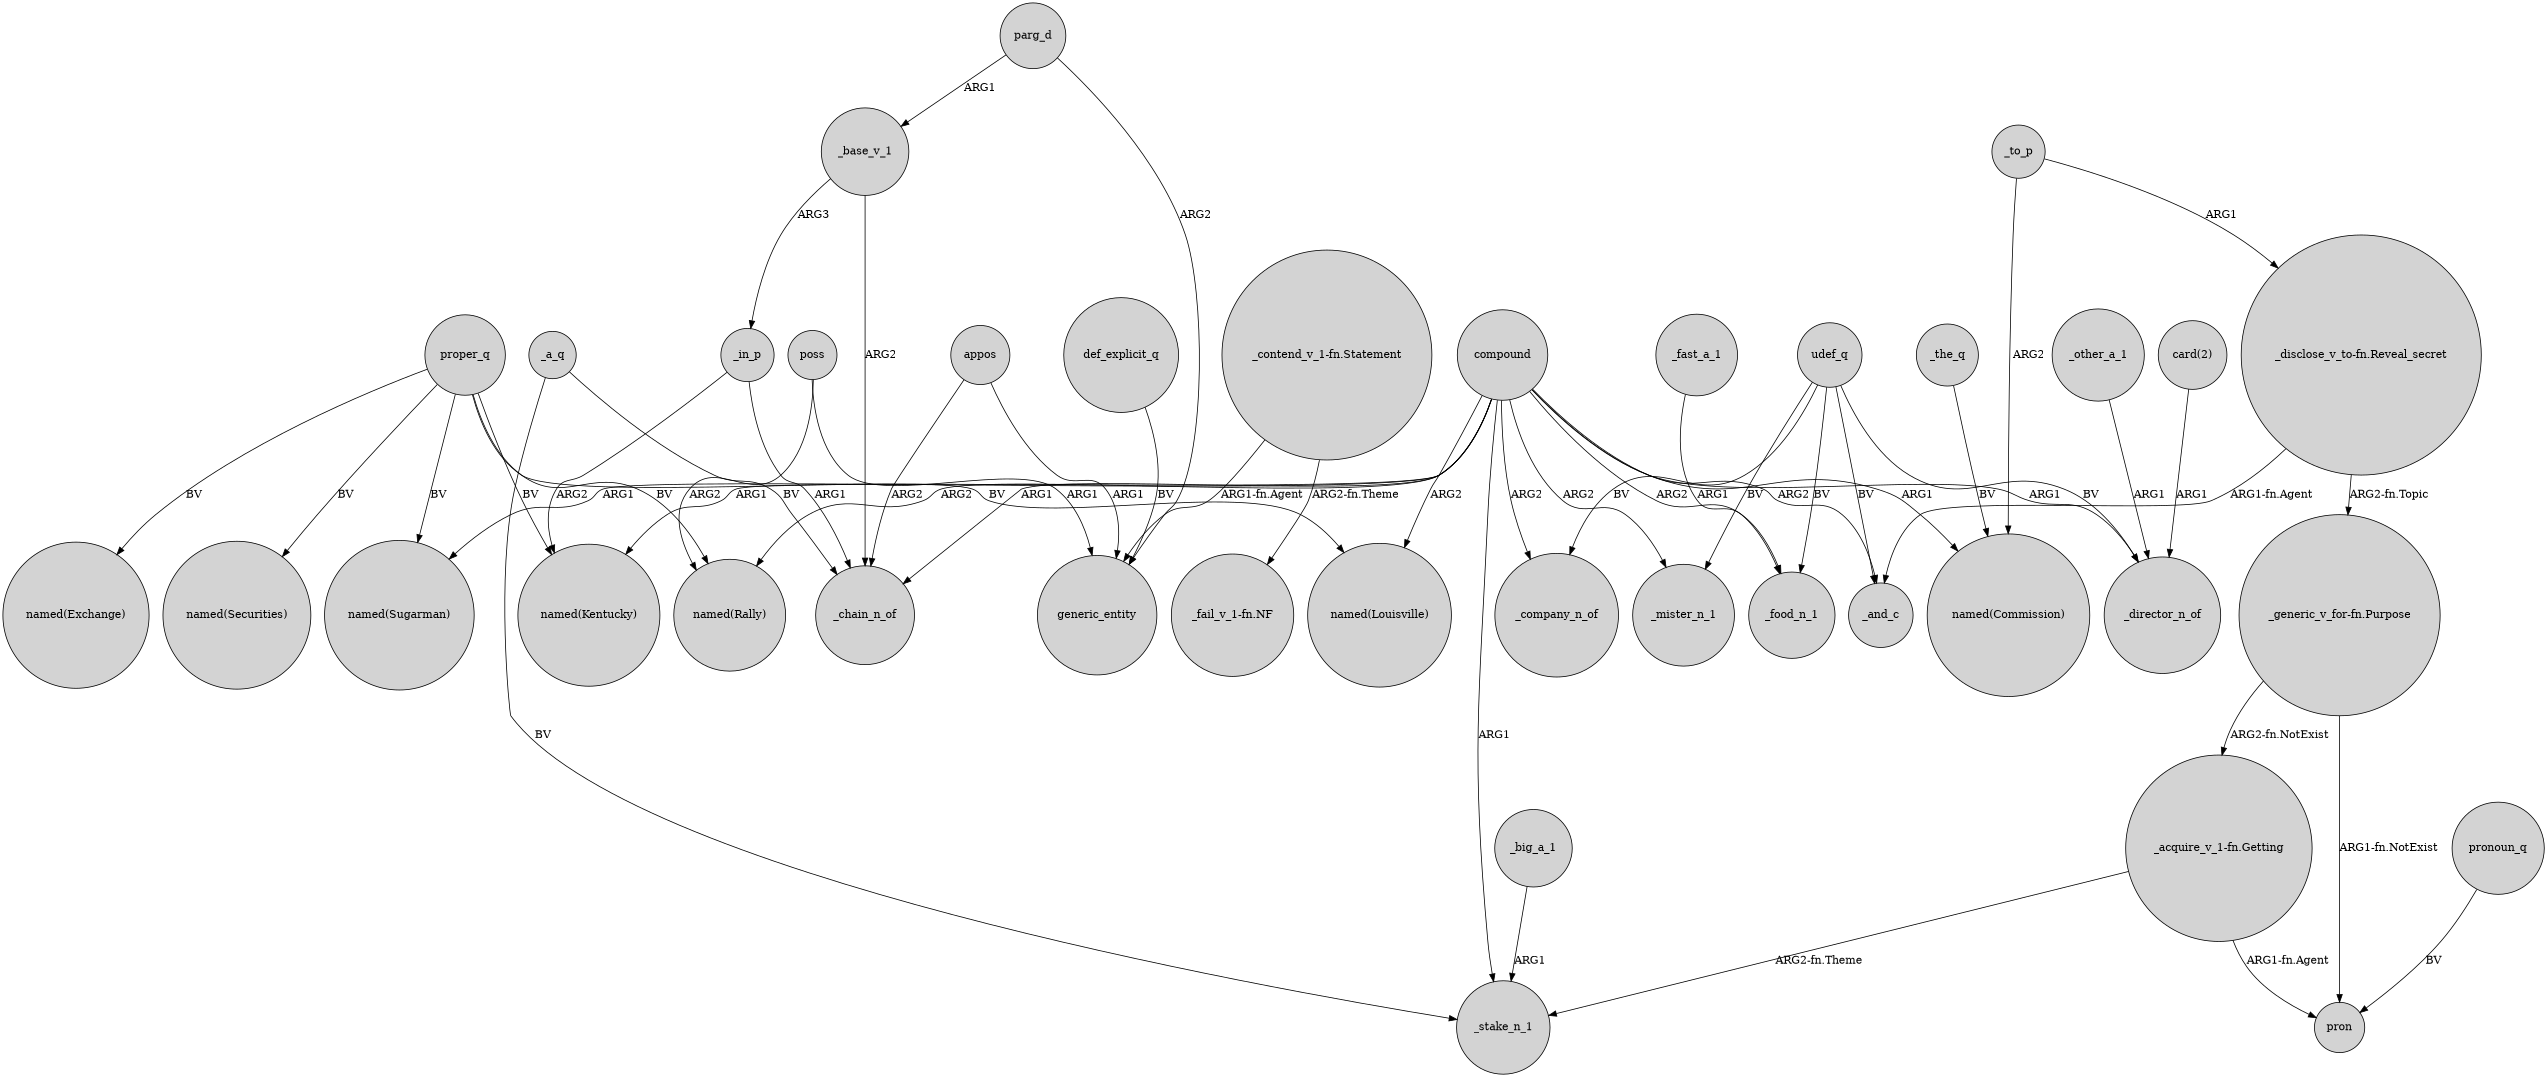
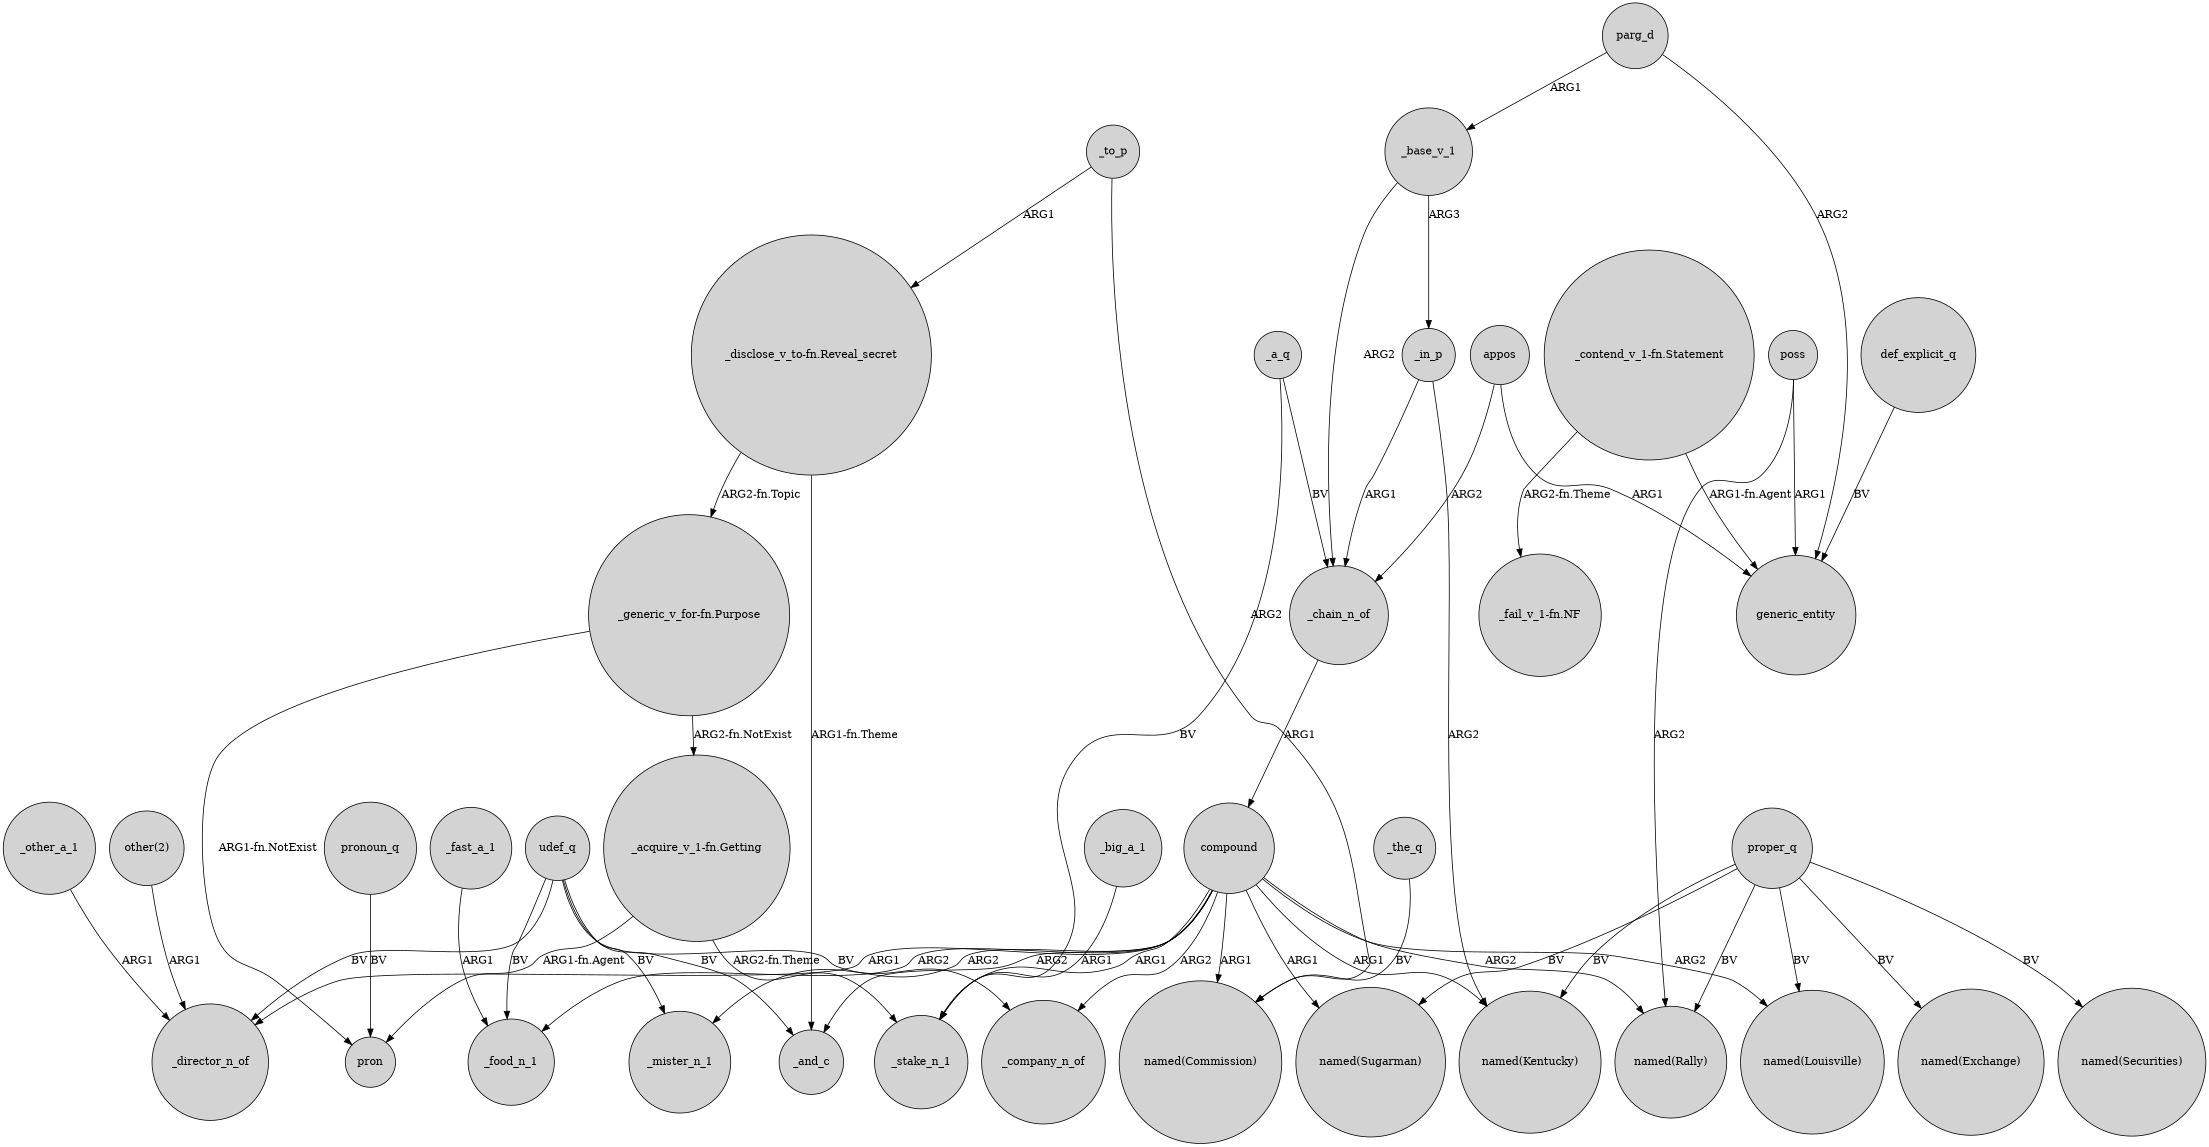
  digraph {
    node [shape=circle style=filled]
    _a_q
    _stake_n_1
    _chain_n_of
    compound
    _food_n_1
    "named(Commission)"
    "named(Rally)"
    "named(Sugarman)"
    _mister_n_1
    "named(Louisville)"
    _director_n_of
    _company_n_of
    "named(Kentucky)"
    _and_c
    _base_v_1
    _in_p
    "_contend_v_1-fn.Statement"
    generic_entity
    "_fail_v_1-fn.NF"
    "_disclose_v_to-fn.Reveal_secret"
    n21 [label="_generic_v_for-fn.Purpose"]
    "_acquire_v_1-fn.Getting"
    pron
    poss
    _fast_a_1
    _to_p
    _the_q
    proper_q
    "named(Exchange)"
    "named(Securities)"
    parg_d
    def_explicit_q
    udef_q
-   "card(2)"
+   "card(2)" [label="other(2)"]
    appos
    _big_a_1
    _other_a_1
    pronoun_q
    _a_q -> _stake_n_1 [label=BV]
    _a_q -> _chain_n_of [label=BV]
    compound -> _stake_n_1 [label=ARG1]
-   compound -> _chain_n_of [label=ARG1]
+   _chain_n_of -> compound [label=ARG1]
    compound -> _food_n_1 [label=ARG2]
    compound -> "named(Commission)" [label=ARG1]
    compound -> "named(Rally)" [label=ARG2]
    compound -> "named(Sugarman)" [label=ARG1]
    compound -> _mister_n_1 [label=ARG2]
    compound -> "named(Louisville)" [label=ARG2]
    compound -> _director_n_of [label=ARG1]
    compound -> _company_n_of [label=ARG2]
    compound -> "named(Kentucky)" [label=ARG1]
    compound -> _and_c [label=ARG2]
    _base_v_1 -> _chain_n_of [label=ARG2]
    _base_v_1 -> _in_p [label=ARG3]
    _in_p -> _chain_n_of [label=ARG1]
    _in_p -> "named(Kentucky)" [label=ARG2]
    "_contend_v_1-fn.Statement" -> generic_entity [label="ARG1-fn.Agent"]
    "_contend_v_1-fn.Statement" -> "_fail_v_1-fn.NF" [label="ARG2-fn.Theme"]
-   "_disclose_v_to-fn.Reveal_secret" -> _and_c [label="ARG1-fn.Agent"]
+   "_disclose_v_to-fn.Reveal_secret" -> _and_c [label="ARG1-fn.Theme"]
    "_disclose_v_to-fn.Reveal_secret" -> n21 [label="ARG2-fn.Topic"]
    n21 -> "_acquire_v_1-fn.Getting" [label="ARG2-fn.NotExist"]
    n21 -> pron [label="ARG1-fn.NotExist"]
    "_acquire_v_1-fn.Getting" -> _stake_n_1 [label="ARG2-fn.Theme"]
    "_acquire_v_1-fn.Getting" -> pron [label="ARG1-fn.Agent"]
    poss -> "named(Rally)" [label=ARG2]
    poss -> generic_entity [label=ARG1]
    _fast_a_1 -> _food_n_1 [label=ARG1]
    _to_p -> "named(Commission)" [label=ARG2]
    _to_p -> "_disclose_v_to-fn.Reveal_secret" [label=ARG1]
    _the_q -> "named(Commission)" [label=BV]
    proper_q -> "named(Rally)" [label=BV]
    proper_q -> "named(Sugarman)" [label=BV]
    proper_q -> "named(Louisville)" [label=BV]
    proper_q -> "named(Kentucky)" [label=BV]
    proper_q -> "named(Exchange)" [label=BV]
    proper_q -> "named(Securities)" [label=BV]
    parg_d -> _base_v_1 [label=ARG1]
    parg_d -> generic_entity [label=ARG2]
    def_explicit_q -> generic_entity [label=BV]
    udef_q -> _food_n_1 [label=BV]
    udef_q -> _mister_n_1 [label=BV]
    udef_q -> _director_n_of [label=BV]
    udef_q -> _company_n_of [label=BV]
    udef_q -> _and_c [label=BV]
    "card(2)" -> _director_n_of [label=ARG1]
    appos -> _chain_n_of [label=ARG2]
    appos -> generic_entity [label=ARG1]
    _big_a_1 -> _stake_n_1 [label=ARG1]
    _other_a_1 -> _director_n_of [label=ARG1]
    pronoun_q -> pron [label=BV]
  }
